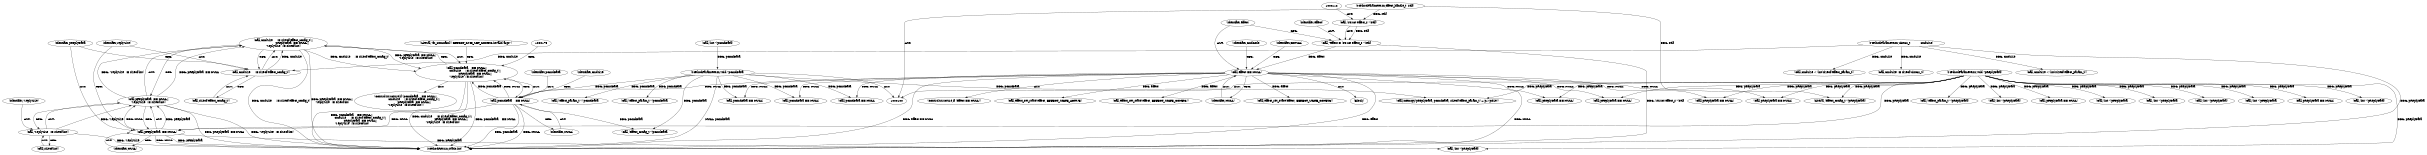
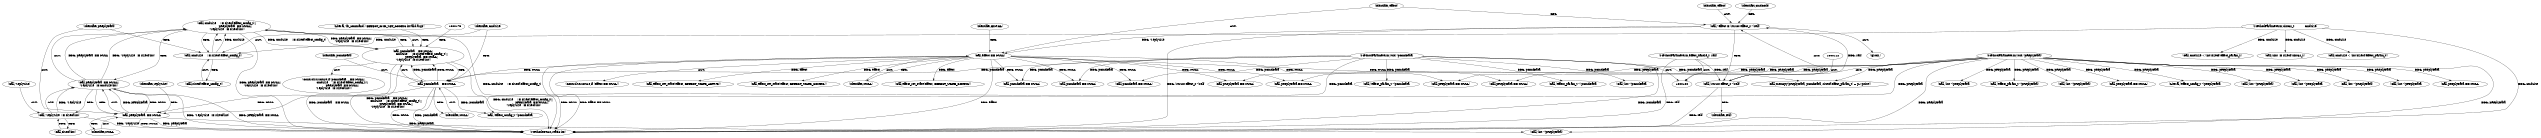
  digraph {
    n1 [label="(Call,cmdSize     != sizeof(effect_config_t)||\n                    pReplyData  == NULL||\n *replySize  != sizeof(int))"]
    n2 [label="(Call,cmdSize     != sizeof(effect_config_t))"]
-   n3 [label="(Call,pReplyData  == NULL||\n *replySize  != sizeof(int))"]
+   n3 [label="(Call,pReplyData  == NULL||\n *replySize  != cmdSize(int))"]
    n4 [label="(Call,pCmdData    == NULL||\n                    cmdSize     != sizeof(effect_config_t)||\n                    pReplyData  == NULL||\n *replySize  != sizeof(int))"]
    n5 [label="(MethodReturn,static int)"]
    n6 [label="(Call,sizeof(effect_config_t))"]
    n7 [label="(Call,pReplyData  == NULL)"]
    n8 [label="(Call,*replySize  != sizeof(int))"]
    n9 [label="(Call,pCmdData    == NULL)"]
    n10 [label="(ControlStructure,if (pCmdData    == NULL||\n                    cmdSize     != sizeof(effect_config_t)||\n                    pReplyData  == NULL||\n *replySize  != sizeof(int)))"]
    n11 [label="(MethodParameterIn,uint32_t            cmdSize)"]
    n12 [label="(Call,cmdSize < (int)sizeof(effect_param_t))"]
-   n13 [label="(Call,cmdSize != sizeof(uint32_t))"]
+   n13 [label="(Call,uint != sizeof(uint32_t))"]
    n14 [label="(Call,cmdSize < (int)sizeof(effect_param_t))"]
    n15 [label="(Identifier,NULL)"]
    n16 [label="(Call,(int *)pReplyData)"]
    n17 [label="(Call,sizeof(int))"]
    n18 [label="(MethodParameterIn,void *pReplyData)"]
    1000100
    n20 [label="(Call,pReplyData == NULL)"]
    n21 [label="(Call,(int *)pReplyData)"]
    n22 [label="(Call,pReplyData == NULL)"]
    n23 [label="(Literal,(effect_config_t *)pReplyData)"]
    n24 [label="(Call,pReplyData == NULL)"]
    n25 [label="(Call,(int *)pReplyData)"]
    n26 [label="(Call,pReplyData == NULL)"]
    n27 [label="(Call,pReplyData == NULL)"]
    n28 [label="(Call,(int *)pReplyData)"]
    n29 [label="(Call,(int *)pReplyData)"]
    n30 [label="(Call,(int *)pReplyData)"]
    n31 [label="(Call,memcpy(pReplyData, pCmdData, sizeof(effect_param_t) + p->psize))"]
    n32 [label="(Call,pReplyData == NULL)"]
    n33 [label="(Call,(int *)pReplyData)"]
    n34 [label="(Call,(effect_param_t *)pReplyData)"]
    n35 [label="(Call,(effect_config_t *)pCmdData)"]
    n36 [label="(Identifier,NULL)"]
    n37 [label="(MethodParameterIn,void *pCmdData)"]
    n38 [label="(Call,(effect_param_t *) pCmdData)"]
    n39 [label="(Call,pCmdData == NULL)"]
    n40 [label="(Call,pCmdData == NULL)"]
    n41 [label="(Call,(int *)pCmdData)"]
    n42 [label="(Call,(effect_param_t *)pCmdData)"]
    n43 [label="(Call,pCmdData == NULL)"]
    n44 [label="(Call,effect == NULL)"]
    n45 [label="(ControlStructure,if (effect == NULL))"]
    n46 [label="(Call,effect_set_state(effect, EFFECT_STATE_ACTIVE))"]
    n47 [label="(Call,effect_set_state(effect, EFFECT_STATE_CONFIG))"]
    n48 [label="(Identifier,NULL)"]
    n49 [label="(Call,effect_set_state(effect, EFFECT_STATE_CONFIG))"]
    n50 [label="(Call,*effect = (struct effect_s *)self)"]
    n51 [label="(Call,(struct effect_s *)self)"]
    n52 [label="(Block,)"]
+   n53 [label="(Identifier,self)"]
    n54 [label="(MethodParameterIn,effect_handle_t  self)"]
    n55 [label="(Identifier,effect)"]
    n56 [label="(Identifier,replySize)"]
    n57 [label="(Identifier,pReplyData)"]
    n58 [label="(Identifier,effect)"]
    n59 [label="(Identifier,EINVAL)"]
    n60 [label="(Identifier,pCmdData)"]
-   n61 [label="(Identifier,*replySize)"]
+   n61 [label="(Call,*replySize)"]
    n62 [label="(Identifier,cmdSize)"]
    n63 [label="(Identifier,cmdCode)"]
    n64 [label="(Literal,\"fx_command() EFFECT_CMD_SET_CONFIG invalid args\")"]
    1000112
    1000175
    n1 -> n2 [label="CFG: "]
    n1 -> n3 [label="CFG: "]
    n1 -> n4 [label="AST: "]
    n1 -> n4 [label="DDG: cmdSize     != sizeof(effect_config_t)"]
    n1 -> n4 [label="DDG: pReplyData  == NULL||\n *replySize  != sizeof(int)"]
    n1 -> n5 [label="DDG: pReplyData  == NULL||\n *replySize  != sizeof(int)"]
    n1 -> n5 [label="DDG: cmdSize     != sizeof(effect_config_t)"]
    n2 -> n1 [label="AST: "]
    n2 -> n1 [label="DDG: cmdSize"]
    n2 -> n6 [label="CFG: "]
    n3 -> n1 [label="AST: "]
    n3 -> n1 [label="DDG: pReplyData  == NULL"]
    n3 -> n1 [label="DDG: *replySize  != sizeof(int)"]
    n3 -> n5 [label="DDG: pReplyData  == NULL"]
    n3 -> n5 [label="DDG: *replySize  != sizeof(int)"]
    n3 -> n7 [label="CFG: "]
    n3 -> n8 [label="CFG: "]
    n4 -> n1 [label="CFG: "]
    n4 -> n5 [label="DDG: cmdSize     != sizeof(effect_config_t)||\n                    pReplyData  == NULL||\n *replySize  != sizeof(int)"]
    n4 -> n5 [label="DDG: pCmdData    == NULL"]
    n4 -> n5 [label="DDG: pCmdData    == NULL||\n                    cmdSize     != sizeof(effect_config_t)||\n                    pReplyData  == NULL||\n *replySize  != sizeof(int)"]
    n4 -> n9 [label="CFG: "]
    n4 -> n10 [label="AST: "]
    n6 -> n2 [label="AST: "]
    n7 -> n3 [label="AST: "]
    n7 -> n3 [label="DDG: pReplyData"]
    n7 -> n3 [label="DDG: NULL"]
    n7 -> n5 [label="DDG: pReplyData"]
    n7 -> n5 [label="DDG: NULL"]
    n7 -> n15 [label="CFG: "]
    n7 -> n16 [label="DDG: pReplyData"]
    n8 -> n3 [label="AST: "]
    n8 -> n3 [label="DDG: *replySize"]
    n8 -> n5 [label="DDG: *replySize"]
    n8 -> n17 [label="CFG: "]
    n9 -> n4 [label="AST: "]
    n9 -> n4 [label="DDG: pCmdData"]
    n9 -> n4 [label="DDG: NULL"]
    n9 -> n5 [label="DDG: NULL"]
    n9 -> n5 [label="DDG: pCmdData"]
    n9 -> n7 [label="DDG: NULL"]
    n9 -> n35 [label="DDG: pCmdData"]
    n9 -> n36 [label="CFG: "]
    n11 -> n2 [label="DDG: cmdSize"]
-   n11 -> n5 [label="DDG: pReplyData"]
+   n11 -> n5 [label="DDG: cmdSize"]
    n11 -> n12 [label="DDG: cmdSize"]
    n11 -> n13 [label="DDG: cmdSize"]
    n11 -> n14 [label="DDG: cmdSize"]
    n15 -> n7 [label="AST: "]
-   n17 -> n8 [label="AST: "]
+   n17 -> n8 [label="DDG: "]
+   n18 -> n5 [label="DDG: pReplyData"]
    n18 -> n7 [label="DDG: pReplyData"]
    n18 -> n16 [label="DDG: pReplyData"]
    n18 -> 1000100 [label="AST: "]
    n18 -> n20 [label="DDG: pReplyData"]
    n18 -> n21 [label="DDG: pReplyData"]
    n18 -> n22 [label="DDG: pReplyData"]
    n18 -> n23 [label="DDG: pReplyData"]
    n18 -> n24 [label="DDG: pReplyData"]
    n18 -> n25 [label="DDG: pReplyData"]
    n18 -> n26 [label="DDG: pReplyData"]
    n18 -> n27 [label="DDG: pReplyData"]
    n18 -> n28 [label="DDG: pReplyData"]
    n18 -> n29 [label="DDG: pReplyData"]
    n18 -> n30 [label="DDG: pReplyData"]
    n18 -> n31 [label="DDG: pReplyData"]
    n18 -> n32 [label="DDG: pReplyData"]
    n18 -> n33 [label="DDG: pReplyData"]
    n18 -> n34 [label="DDG: pReplyData"]
    n36 -> n9 [label="AST: "]
-   n37 -> n5 [label="NULL: pCmdData"]
+   n37 -> n5 [label="DDG: pCmdData"]
    n37 -> n9 [label="DDG: pCmdData"]
    n37 -> 1000100 [label="AST: "]
    n37 -> n31 [label="DDG: pCmdData"]
    n37 -> n35 [label="DDG: pCmdData"]
    n37 -> n38 [label="DDG: pCmdData"]
    n37 -> n39 [label="DDG: pCmdData"]
    n37 -> n40 [label="DDG: pCmdData"]
-   n41 -> n37 [label="DDG: pCmdData"]
+   n37 -> n41 [label="DDG: pCmdData"]
    n37 -> n42 [label="DDG: pCmdData"]
    n37 -> n43 [label="DDG: pCmdData"]
    n44 -> n5 [label="DDG: NULL"]
    n44 -> n5 [label="DDG: effect == NULL"]
    n44 -> n5 [label="DDG: effect"]
    n44 -> n9 [label="DDG: NULL"]
    n44 -> n20 [label="DDG: NULL"]
    n44 -> n24 [label="DDG: NULL"]
    n44 -> n26 [label="DDG: NULL"]
    n44 -> n27 [label="DDG: NULL"]
    n44 -> n39 [label="DDG: NULL"]
    n44 -> n40 [label="DDG: NULL"]
    n44 -> n43 [label="DDG: NULL"]
    n44 -> n45 [label="AST: "]
    n44 -> n46 [label="DDG: effect"]
    n44 -> n47 [label="DDG: effect"]
    n44 -> n48 [label="CFG: "]
    n44 -> n49 [label="DDG: effect"]
    n48 -> n44 [label="AST: "]
    n50 -> n5 [label="DDG: (struct effect_s *)self"]
-   n50 -> n44 [label="DDG: effect"]
-   n44 -> n52 [label="AST: "]
+   n50 -> n44 [label="DDG: *replySize"]
+   n50 -> n51 [label="CFG: "]
+   n50 -> n52 [label="AST: "]
+   n51 -> n5 [label="DDG: self"]
    n51 -> n50 [label="AST: "]
    n51 -> n50 [label="DDG: self"]
-   n54 -> n23 [label="DDG: self"]
+   n51 -> n53 [label="CFG: "]
+   n54 -> n5 [label="DDG: self"]
    n54 -> 1000100 [label="AST: "]
    n54 -> n51 [label="DDG: self"]
    n55 -> n44 [label="AST: "]
    n55 -> n50 [label="CFG: "]
    n56 -> n7 [label="CFG: "]
    n57 -> n2 [label="CFG: "]
    n57 -> n7 [label="AST: "]
    n58 -> n50 [label="AST: "]
    n59 -> n44 [label="CFG: "]
    n60 -> n9 [label="AST: "]
    n61 -> n8 [label="AST: "]
-   n56 -> n2 [label="AST: "]
+   n62 -> n2 [label="AST: "]
    n62 -> n9 [label="CFG: "]
-   n63 -> n44 [label="CFG: "]
+   n63 -> n50 [label="CFG: "]
    n64 -> n4 [label="CFG: "]
    1000112 -> n51 [label="AST: "]
    1000175 -> n4 [label="CFG: "]
  }
